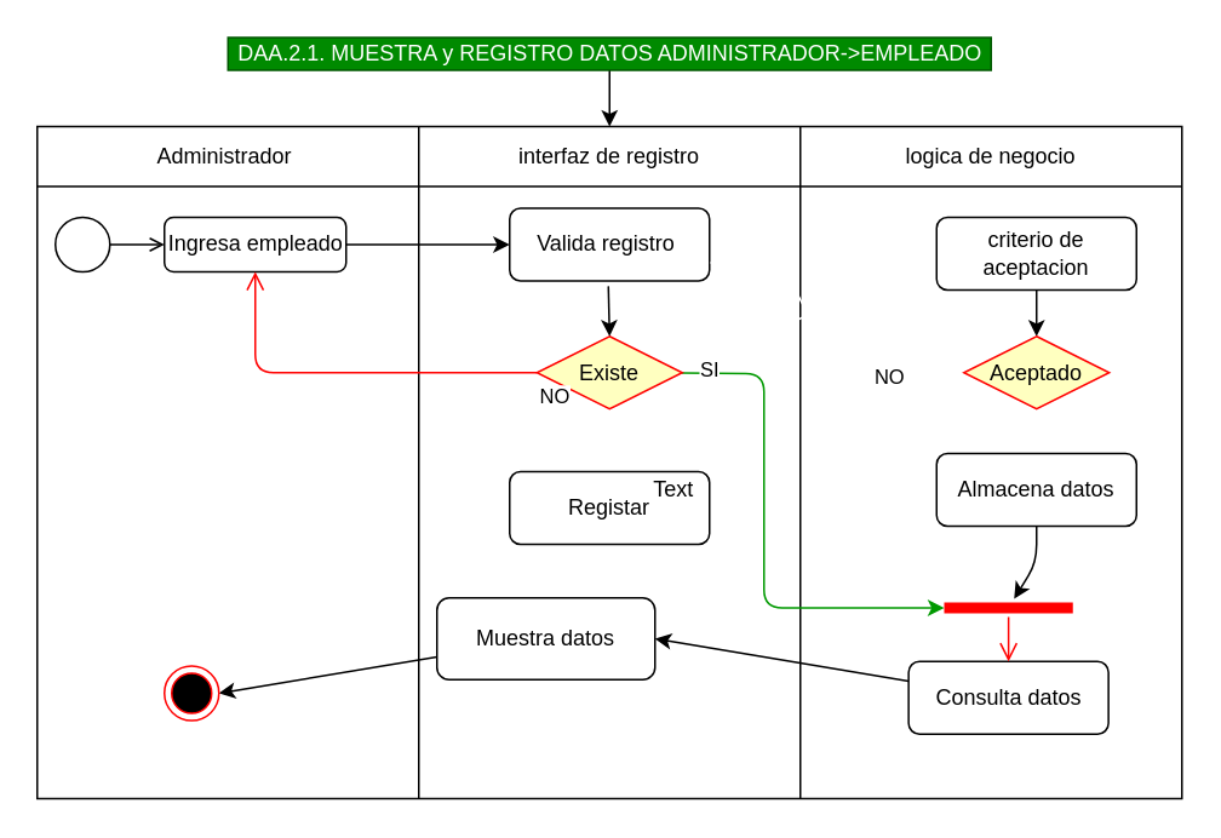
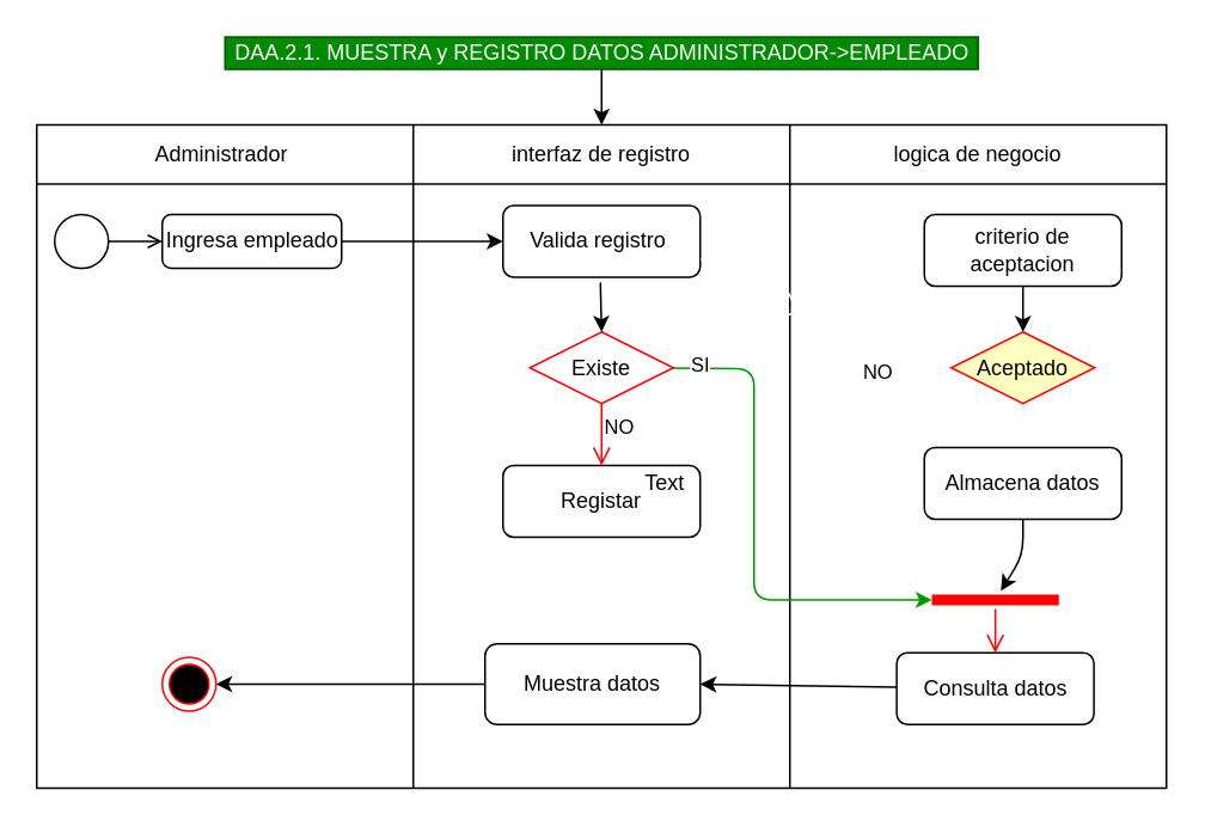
  <mxCell id="0" />
  <mxCell id="1" parent="0" />
  <mxCell id="2" value="" style="shape=table;startSize=0;container=1;collapsible=0;childLayout=tableLayout;" parent="1" vertex="1"><mxGeometry x="20" y="69" width="630" height="370" as="geometry" /></mxCell>
  <mxCell id="3" value="" style="shape=partialRectangle;collapsible=0;dropTarget=0;pointerEvents=0;fillColor=none;top=0;left=0;bottom=0;right=0;points=[[0,0.5],[1,0.5]];portConstraint=eastwest;" parent="2" vertex="1"><mxGeometry width="630" height="33" as="geometry" /></mxCell>
  <mxCell id="4" value="Administrador&amp;nbsp;" style="shape=partialRectangle;html=1;whiteSpace=wrap;connectable=0;overflow=hidden;fillColor=none;top=0;left=0;bottom=0;right=0;pointerEvents=1;" parent="3" vertex="1"><mxGeometry width="210" height="33" as="geometry"><mxRectangle width="210" height="33" as="alternateBounds" /></mxGeometry></mxCell>
  <mxCell id="5" value="interfaz de registro" style="shape=partialRectangle;html=1;whiteSpace=wrap;connectable=0;overflow=hidden;fillColor=none;top=0;left=0;bottom=0;right=0;pointerEvents=1;" parent="3" vertex="1"><mxGeometry x="210" width="210" height="33" as="geometry"><mxRectangle width="210" height="33" as="alternateBounds" /></mxGeometry></mxCell>
  <mxCell id="6" value="logica de negocio" style="shape=partialRectangle;html=1;whiteSpace=wrap;connectable=0;overflow=hidden;fillColor=none;top=0;left=0;bottom=0;right=0;pointerEvents=1;" parent="3" vertex="1"><mxGeometry x="420" width="210" height="33" as="geometry"><mxRectangle width="210" height="33" as="alternateBounds" /></mxGeometry></mxCell>
  <mxCell id="7" value="" style="shape=partialRectangle;collapsible=0;dropTarget=0;pointerEvents=0;fillColor=none;top=0;left=0;bottom=0;right=0;points=[[0,0.5],[1,0.5]];portConstraint=eastwest;" parent="2" vertex="1"><mxGeometry y="33" width="630" height="337" as="geometry" /></mxCell>
  <mxCell id="8" value="" style="shape=partialRectangle;html=1;whiteSpace=wrap;connectable=0;overflow=hidden;fillColor=none;top=0;left=0;bottom=0;right=0;pointerEvents=1;" parent="7" vertex="1"><mxGeometry width="210" height="337" as="geometry"><mxRectangle width="210" height="337" as="alternateBounds" /></mxGeometry></mxCell>
  <mxCell id="9" value="" style="shape=partialRectangle;html=1;whiteSpace=wrap;connectable=0;overflow=hidden;fillColor=none;top=0;left=0;bottom=0;right=0;pointerEvents=1;" parent="7" vertex="1"><mxGeometry x="210" width="210" height="337" as="geometry"><mxRectangle width="210" height="337" as="alternateBounds" /></mxGeometry></mxCell>
  <mxCell id="10" value="" style="shape=partialRectangle;html=1;whiteSpace=wrap;connectable=0;overflow=hidden;fillColor=none;top=0;left=0;bottom=0;right=0;pointerEvents=1;" parent="7" vertex="1"><mxGeometry x="420" width="210" height="337" as="geometry"><mxRectangle width="210" height="337" as="alternateBounds" /></mxGeometry></mxCell>
  <mxCell id="11" value="Valida registro&amp;nbsp;" style="rounded=1;whiteSpace=wrap;html=1;fillColor=#FFFFFF;fontColor=#000000;" parent="1" vertex="1"><mxGeometry x="280" y="114" width="110" height="40" as="geometry" /></mxCell>
  <mxCell id="12" value="" style="edgeStyle=none;html=1;fontColor=#000000;entryX=1;entryY=0.5;entryDx=0;entryDy=0;" parent="1" source="13" target="17" edge="1"><mxGeometry relative="1" as="geometry"><Array as="points" /></mxGeometry></mxCell>
  <mxCell id="13" value="Consulta datos" style="rounded=1;whiteSpace=wrap;html=1;fillColor=#FFFFFF;fontColor=#000000;" parent="1" vertex="1"><mxGeometry x="499.58" y="363.5" width="110" height="40" as="geometry" /></mxCell>
  <mxCell id="14" style="edgeStyle=none;html=1;entryX=0;entryY=0.5;entryDx=0;entryDy=0;strokeColor=#FFFFFF;exitX=1;exitY=0.5;exitDx=0;exitDy=0;" parent="1" source="15" target="19" edge="1"><mxGeometry relative="1" as="geometry"><Array as="points"><mxPoint x="410" y="279" /><mxPoint x="410" y="189" /></Array></mxGeometry></mxCell>
  <mxCell id="15" value="Registar" style="rounded=1;whiteSpace=wrap;html=1;fillColor=#FFFFFF;fontColor=#000000;" parent="1" vertex="1"><mxGeometry x="280" y="259" width="110" height="40" as="geometry" /></mxCell>
  <mxCell id="16" style="edgeStyle=none;html=1;entryX=1;entryY=0.5;entryDx=0;entryDy=0;fontColor=#000000;" parent="1" source="17" target="34" edge="1"><mxGeometry relative="1" as="geometry"><mxPoint x="100" y="346.5" as="targetPoint" /></mxGeometry></mxCell>
- <mxCell id="17" value="Muestra datos" style="whiteSpace=wrap;html=1;fillColor=#FFFFFF;fontColor=#000000;rounded=1;" parent="1" vertex="1"><mxGeometry x="240" y="328.5" width="120" height="45" as="geometry" /></mxCell>
+ <mxCell id="17" value="Muestra datos" style="whiteSpace=wrap;html=1;fillColor=#FFFFFF;fontColor=#000000;rounded=1;" parent="1" vertex="1"><mxGeometry x="270" y="358.5" width="120" height="45" as="geometry" /></mxCell>
  <mxCell id="18" style="edgeStyle=none;html=1;fontColor=#000000;entryX=0.5;entryY=0;entryDx=0;entryDy=0;" parent="1" source="19" target="33" edge="1"><mxGeometry relative="1" as="geometry"><mxPoint x="555" y="189" as="targetPoint" /></mxGeometry></mxCell>
  <mxCell id="19" value="criterio de aceptacion" style="rounded=1;whiteSpace=wrap;html=1;fillColor=#FFFFFF;fontColor=#000000;" parent="1" vertex="1"><mxGeometry x="515" y="119" width="110" height="40" as="geometry" /></mxCell>
  <mxCell id="20" style="edgeStyle=none;html=1;" parent="1" source="21" target="11" edge="1"><mxGeometry relative="1" as="geometry" /></mxCell>
  <mxCell id="21" value="&lt;span style=&quot;color: rgb(0 , 0 , 0)&quot;&gt;Ingresa empleado&lt;/span&gt;" style="html=1;align=center;verticalAlign=middle;rounded=1;absoluteArcSize=1;arcSize=10;dashed=0;fillColor=#FFFFFF;" parent="1" vertex="1"><mxGeometry x="90" y="119" width="100" height="30" as="geometry" /></mxCell>
  <mxCell id="22" value="" style="ellipse;html=1;fillColor=#FFFFFF;" parent="1" vertex="1"><mxGeometry x="30" y="119" width="30" height="30" as="geometry" /></mxCell>
  <mxCell id="23" value="" style="endArrow=open;html=1;rounded=0;align=center;verticalAlign=top;endFill=0;labelBackgroundColor=none;endSize=6;" parent="1" source="22" edge="1"><mxGeometry relative="1" as="geometry"><mxPoint x="90" y="134" as="targetPoint" /></mxGeometry></mxCell>
  <mxCell id="24" style="edgeStyle=none;html=1;strokeColor=#009900;entryX=0;entryY=0.5;entryDx=0;entryDy=0;entryPerimeter=0;" parent="1" source="26" target="29" edge="1"><mxGeometry relative="1" as="geometry"><mxPoint x="520" y="279" as="targetPoint" /><Array as="points"><mxPoint x="420" y="205" /><mxPoint x="420" y="249" /><mxPoint x="420" y="334" /></Array></mxGeometry></mxCell>
  <mxCell id="25" value="SI" style="edgeLabel;html=1;align=center;verticalAlign=middle;resizable=0;points=[];" parent="24" vertex="1" connectable="0"><mxGeometry x="-0.893" y="2" relative="1" as="geometry"><mxPoint as="offset" /></mxGeometry></mxCell>
- <mxCell id="26" value="&lt;font color=&quot;#000000&quot;&gt;Existe&lt;/font&gt;" style="rhombus;whiteSpace=wrap;html=1;fillColor=#ffffc0;strokeColor=#ff0000;" parent="1" vertex="1"><mxGeometry x="295" y="184.5" width="80" height="40" as="geometry" /></mxCell>
- <mxCell id="27" value="NO" style="edgeStyle=orthogonalEdgeStyle;html=1;align=left;verticalAlign=top;endArrow=open;endSize=8;strokeColor=#ff0000;" parent="1" source="26" target="21" edge="1"><mxGeometry x="-1" relative="1" as="geometry"><mxPoint x="280" y="319" as="targetPoint" /></mxGeometry></mxCell>
+ <mxCell id="26" value="&lt;font color=&quot;#000000&quot;&gt;Existe&lt;/font&gt;" style="rhombus;whiteSpace=wrap;html=1;fillColor=#ffffff;strokeColor=#ff0000;" parent="1" vertex="1"><mxGeometry x="295" y="184.5" width="80" height="40" as="geometry" /></mxCell>
+ <mxCell id="27" value="NO" style="edgeStyle=orthogonalEdgeStyle;html=1;align=left;verticalAlign=top;endArrow=open;endSize=8;strokeColor=#ff0000;entryX=0.5;entryY=0;entryDx=0;entryDy=0;" parent="1" source="26" target="15" edge="1"><mxGeometry x="-1" relative="1" as="geometry"><mxPoint x="280" y="319" as="targetPoint" /></mxGeometry></mxCell>
  <mxCell id="28" value="" style="endArrow=classic;html=1;entryX=0.5;entryY=0;entryDx=0;entryDy=0;exitX=0.494;exitY=1.073;exitDx=0;exitDy=0;exitPerimeter=0;" parent="1" source="11" target="26" edge="1"><mxGeometry width="50" height="50" relative="1" as="geometry"><mxPoint x="250" y="219" as="sourcePoint" /><mxPoint x="300" y="169" as="targetPoint" /></mxGeometry></mxCell>
  <mxCell id="29" value="" style="shape=line;html=1;strokeWidth=6;strokeColor=#ff0000;" parent="1" vertex="1"><mxGeometry x="519.16" y="329" width="70.84" height="10" as="geometry" /></mxCell>
  <mxCell id="30" value="" style="edgeStyle=orthogonalEdgeStyle;html=1;verticalAlign=bottom;endArrow=open;endSize=8;strokeColor=#ff0000;entryX=0.5;entryY=0;entryDx=0;entryDy=0;" parent="1" source="29" target="13" edge="1"><mxGeometry relative="1" as="geometry"><mxPoint x="560" y="321" as="targetPoint" /></mxGeometry></mxCell>
  <mxCell id="31" style="edgeStyle=none;html=1;entryX=1;entryY=0.75;entryDx=0;entryDy=0;strokeColor=#FFFFFF;" parent="1" source="33" target="11" edge="1"><mxGeometry relative="1" as="geometry"><Array as="points"><mxPoint x="460" y="205" /><mxPoint x="430" y="144" /></Array></mxGeometry></mxCell>
  <mxCell id="32" value="NO" style="edgeLabel;html=1;align=center;verticalAlign=middle;resizable=0;points=[];" parent="31" vertex="1" connectable="0"><mxGeometry x="-0.531" y="2" relative="1" as="geometry"><mxPoint as="offset" /></mxGeometry></mxCell>
  <mxCell id="33" value="&lt;font color=&quot;#000000&quot;&gt;Aceptado&lt;/font&gt;" style="rhombus;whiteSpace=wrap;html=1;fillColor=#ffffc0;strokeColor=#ff0000;" parent="1" vertex="1"><mxGeometry x="530" y="184.5" width="80" height="40" as="geometry" /></mxCell>
  <mxCell id="34" value="" style="ellipse;html=1;shape=endState;fillColor=#000000;strokeColor=#ff0000;" parent="1" vertex="1"><mxGeometry x="90" y="366" width="30" height="30" as="geometry" /></mxCell>
  <mxCell id="35" value="Text" style="text;html=1;resizable=0;autosize=1;align=center;verticalAlign=middle;points=[];fillColor=none;strokeColor=none;rounded=0;" parent="1" vertex="1"><mxGeometry x="350" y="259" width="40" height="20" as="geometry" /></mxCell>
  <mxCell id="36" value="" style="edgeStyle=none;html=1;" parent="1" source="37" target="3" edge="1"><mxGeometry relative="1" as="geometry" /></mxCell>
  <mxCell id="37" value="DAA.2.1. MUESTRA y REGISTRO DATOS ADMINISTRADOR-&amp;gt;EMPLEADO" style="text;html=1;resizable=0;autosize=1;align=center;verticalAlign=middle;points=[];rounded=0;fillColor=#008a00;fontColor=#ffffff;strokeColor=#005700;" parent="1" vertex="1"><mxGeometry x="125" y="20" width="420" height="18" as="geometry" /></mxCell>
  <mxCell id="38" style="edgeStyle=none;html=1;" parent="1" source="39" target="29" edge="1"><mxGeometry relative="1" as="geometry"><Array as="points"><mxPoint x="570" y="309" /></Array></mxGeometry></mxCell>
  <mxCell id="39" value="Almacena datos" style="rounded=1;whiteSpace=wrap;html=1;fillColor=#FFFFFF;fontColor=#000000;" parent="1" vertex="1"><mxGeometry x="515" y="249" width="110" height="40" as="geometry" /></mxCell>
